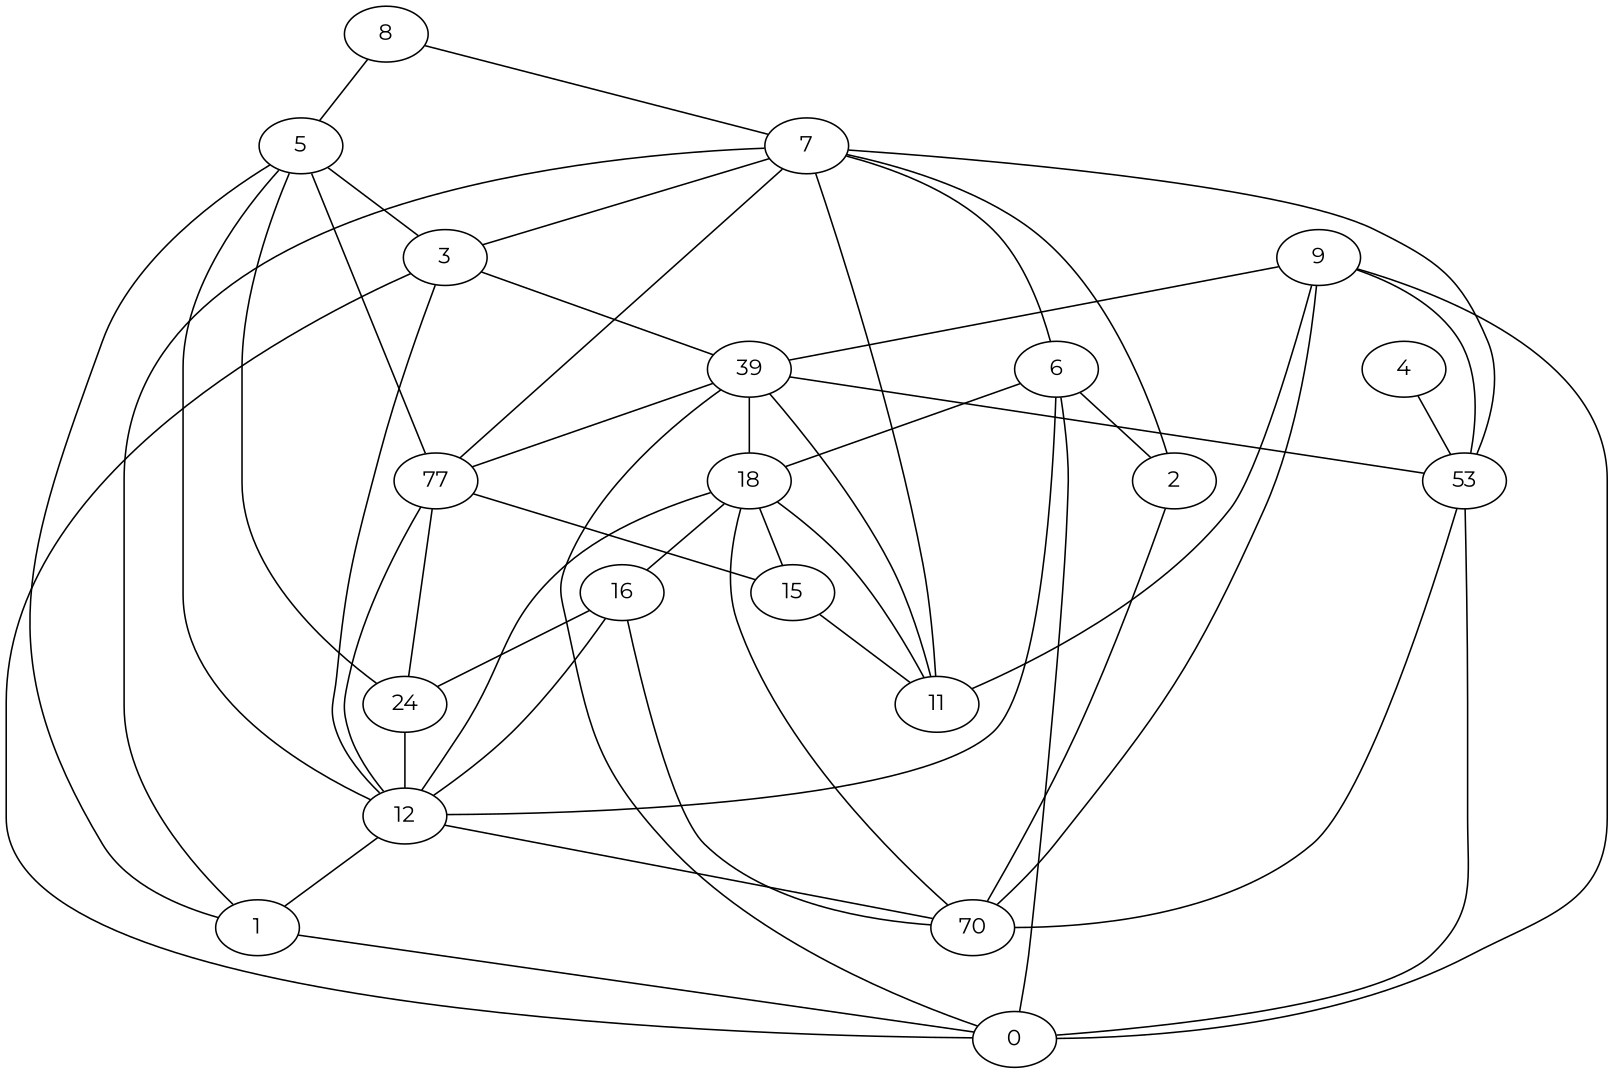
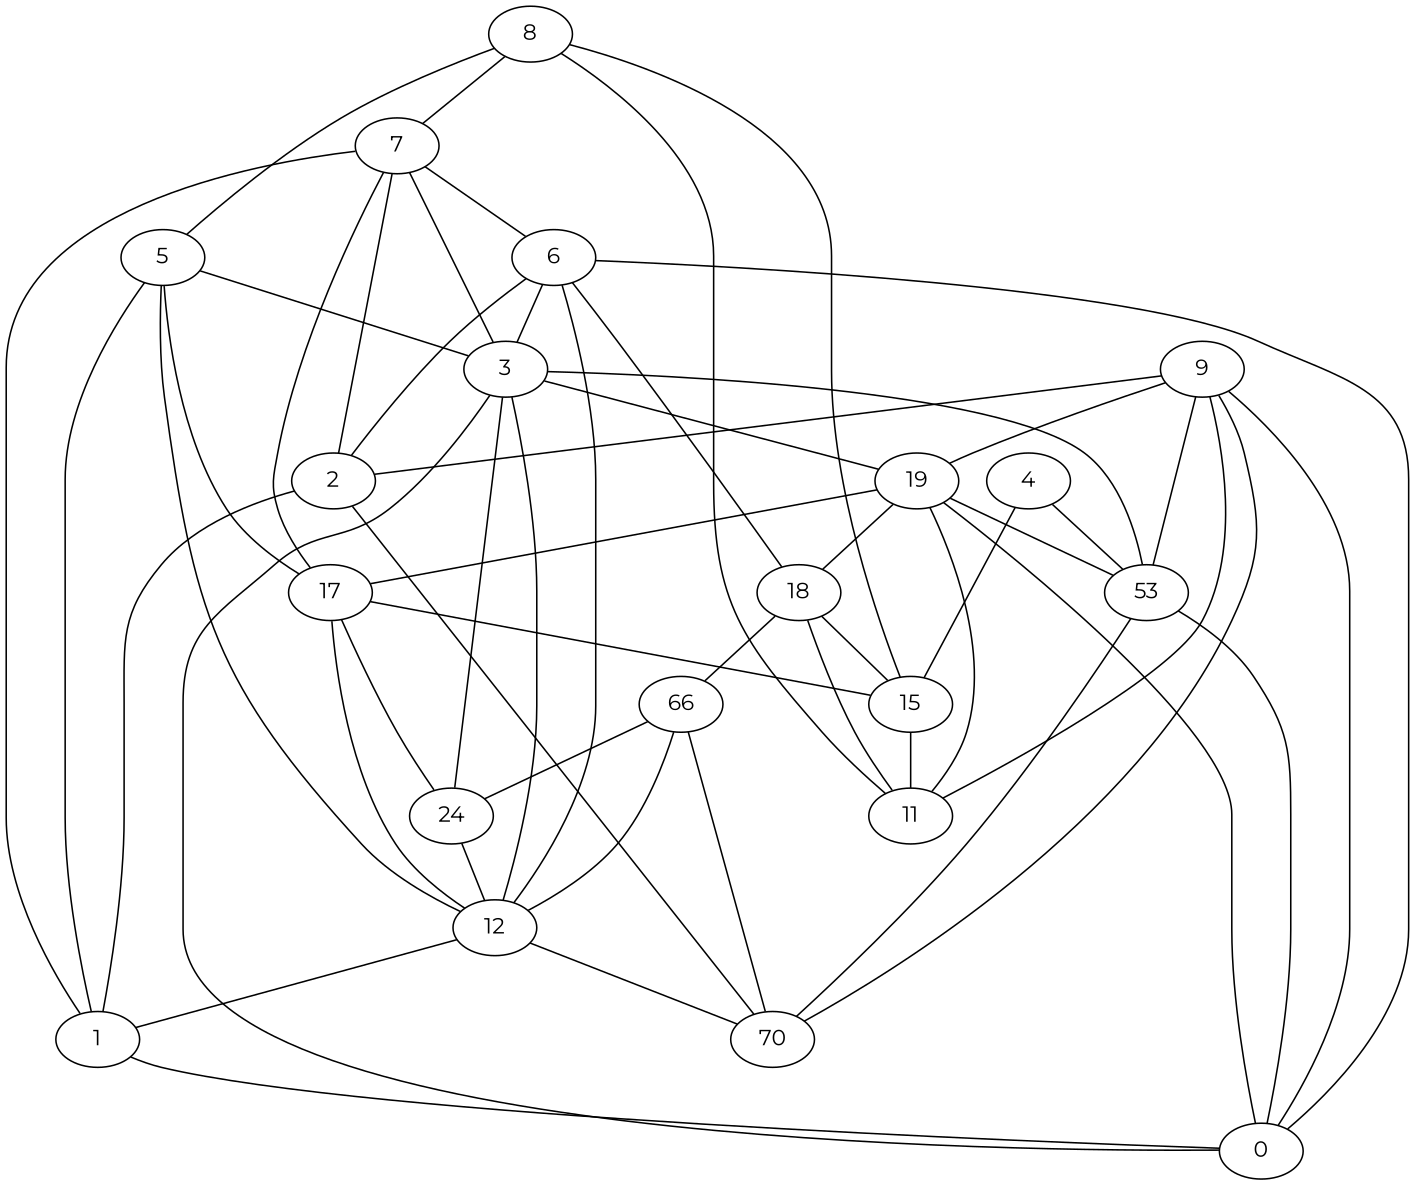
  digraph {
    fontname=Montserrat
    node [fontname=Montserrat]
    edge [color=black dir=none fontname=Montserrat]
    8
    11
-   16
+   16 [label=66]
    15
    7
    5
    12
    1
    n9 [label=70]
    n10 [label=24]
    4
    3
    2
    6
-   17 [label=77]
+   17
    n16 [label=53]
    0
    18
-   19 [label=39]
+   19
    9
    subgraph sub_1 {
      8
      11
      16
      15
      7
      5
      12
      1
      n9
      n10
      4
      3
      2
      6
      17
      n16
      0
      18
      19
      9
    }
-   7 -> 11
+   8 -> 11
+   8 -> 15
    8 -> 7
    8 -> 5
    16 -> 12
    16 -> n9
    16 -> n10
    15 -> 11
    7 -> 1
    7 -> 3
    7 -> 2
    7 -> 6
    7 -> 17
    5 -> 12
    5 -> 1
    5 -> 3
    5 -> 17
    12 -> 1
    12 -> n9
    1 -> 0
    n10 -> 12
+   4 -> 15
    4 -> n16
    3 -> 12
-   5 -> n10
-   7 -> n16
+   3 -> n10
+   3 -> n16
    3 -> 0
    3 -> 19
+   2 -> 1
    2 -> n9
    6 -> 12
+   6 -> 3
    6 -> 2
    6 -> 0
    6 -> 18
    17 -> 15
    17 -> 12
    17 -> n10
    n16 -> n9
    n16 -> 0
    18 -> 11
    18 -> 16
    18 -> 15
-   18 -> 12
-   18 -> n9
    19 -> 11
    19 -> 17
    19 -> n16
    19 -> 0
    19 -> 18
    9 -> 11
    9 -> n9
+   9 -> 2
    9 -> n16
    9 -> 0
    9 -> 19
  }
